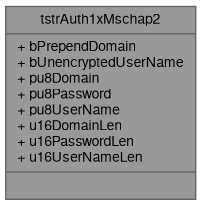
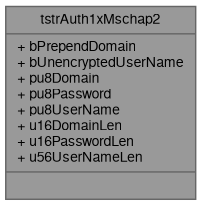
  digraph {
-   n1 [color=gray40 fillcolor=grey60 fontcolor=black fontname=FreeSans fontsize=10 height=0.2 label="{tstrAuth1xMschap2\n|+ bPrependDomain\l+ bUnencryptedUserName\l+ pu8Domain\l+ pu8Password\l+ pu8UserName\l+ u16DomainLen\l+ u16PasswordLen\l+ u16UserNameLen\l|}" shape=record style=filled width=0.4]
+   n1 [color=gray40 fillcolor=grey60 fontcolor=black fontname=FreeSans fontsize=10 height=0.2 label="{tstrAuth1xMschap2\n|+ bPrependDomain\l+ bUnencryptedUserName\l+ pu8Domain\l+ pu8Password\l+ pu8UserName\l+ u16DomainLen\l+ u16PasswordLen\l+ u56UserNameLen\l|}" shape=record style=filled width=0.4]
  }
